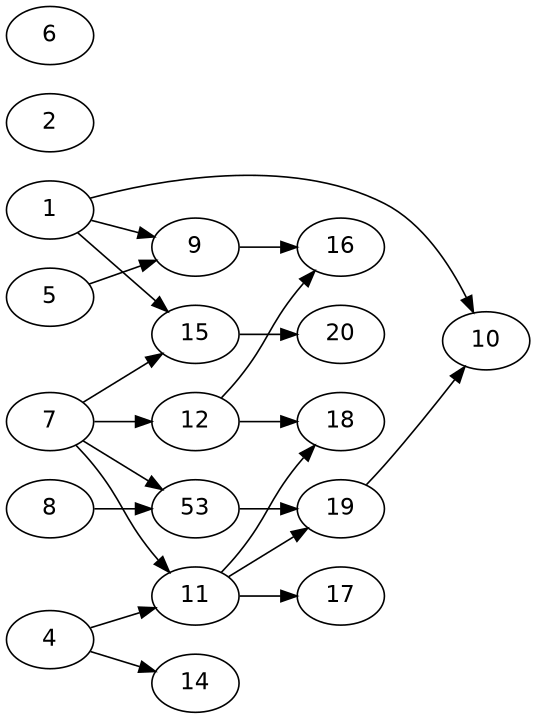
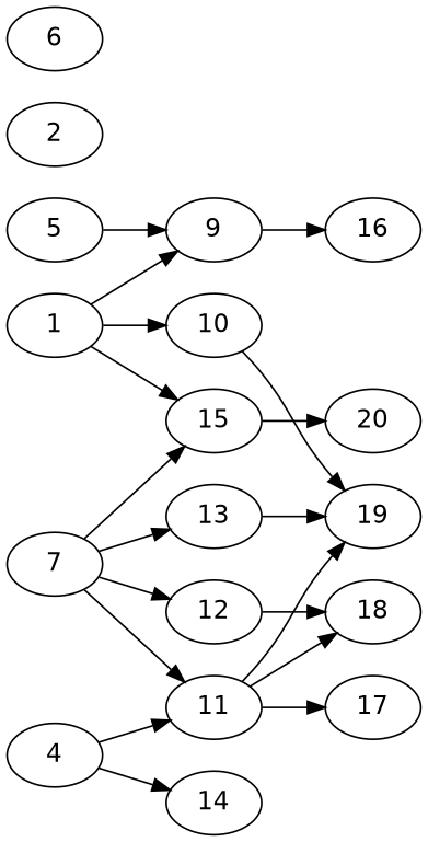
  digraph {
    fontname="DejaVu Sans"
    rankdir=LR
    node [alpha=0.15 fontname="DejaVu Sans"]
    edge [fontname="DejaVu Sans"]
    1 [alpha=0.12 expect_size=19230720]
    9 [alpha=0.09 expect_size=20908032]
    10 [alpha=0.04 expect_size=33287168]
    15 [alpha=0.08 expect_size=31126528]
    16 [alpha=0.05 expect_size=20162560]
    19 [alpha=0.09 expect_size=46872576]
    20 [alpha=0.10 expect_size=19745792]
    2 [alpha=0.00 expect_size=23281664]
    4 [alpha=0.19 expect_size=20226048]
    11 [alpha=0.12 expect_size=29366272]
    14 [alpha=0.10 expect_size=33203200]
    17 [alpha=0.08 expect_size=8117248]
    18 [alpha=0.05 expect_size=11610112]
    5 [expect_size=43267072]
    6 [expect_size=40880128]
    7 [alpha=0.01 expect_size=29127680]
    12 [alpha=0.03 expect_size=10336256]
-   13 [expect_size=11395072 label=53]
-   8 [expect_size=29492224]
+   13 [expect_size=11395072]
    1 -> 9
    1 -> 10
    1 -> 15
    9 -> 16
-   19 -> 10
+   10 -> 19
    15 -> 20
    4 -> 11
    4 -> 14
    11 -> 19
    11 -> 17
    11 -> 18
    5 -> 9
    7 -> 15
    7 -> 11
    7 -> 12
    7 -> 13
-   12 -> 16
    12 -> 18
    13 -> 19
-   8 -> 13
  }
